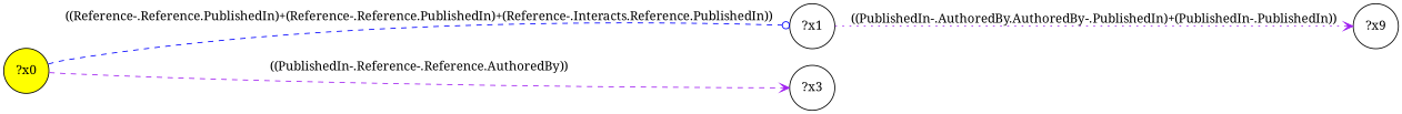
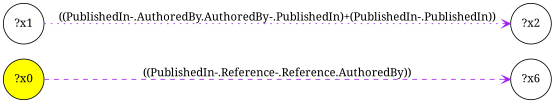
  digraph {
    fontname="Noto Serif"
    rankdir=LR
    node [fontname="Noto Serif" shape=circle]
    edge [arrowhead=vee color=purple fontname="Noto Serif" style=dashed]
    n1 [fillcolor=yellow label="?x0" style="filled,"]
    n2 [label="?x1"]
-   n3 [label="?x3"]
-   n4 [label="?x9"]
-   n1 -> n2 [arrowhead=odot color=blue label="((Reference-.Reference.PublishedIn)+(Reference-.Reference.PublishedIn)+(Reference-.Interacts.Reference.PublishedIn))"]
+   n3 [label="?x6"]
+   n4 [label="?x2"]
    n1 -> n3 [label="((PublishedIn-.Reference-.Reference.AuthoredBy))"]
    n2 -> n4 [label="((PublishedIn-.AuthoredBy.AuthoredBy-.PublishedIn)+(PublishedIn-.PublishedIn))" style=dotted]
  }
